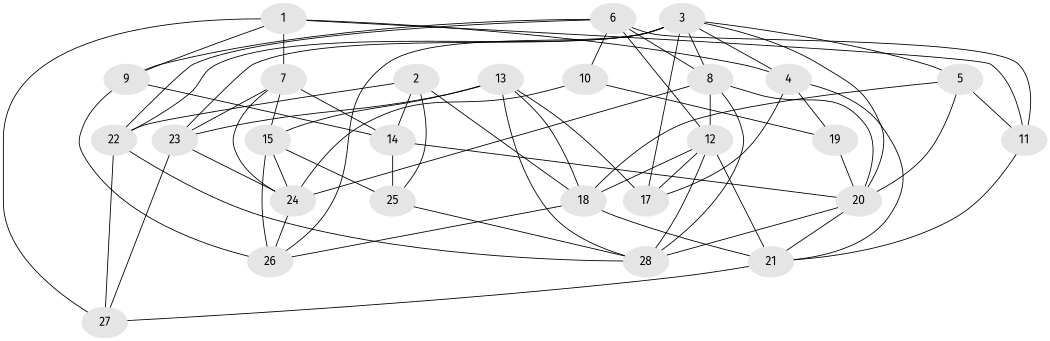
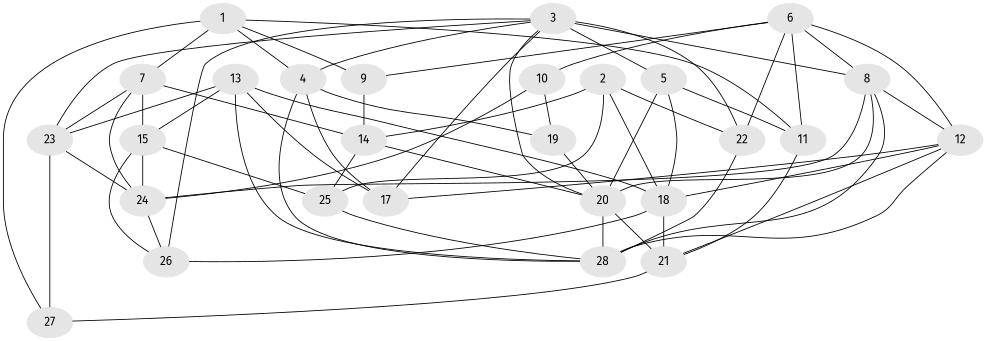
  graph {
    fontname="Fira Sans"
    node [color=gray90 fontname="Fira Sans" style=filled]
    edge [fontname="Fira Sans" weight=1.0]
    1
    4
    7
    9
    11
    27
    17
    19
    21
    14
    23
    15
    24
    26
    2
    18
    22
    25
    20
    28
    3
    5
    8
    12
    6
    10
    13
    1 -- 4
    1 -- 7 [weight=2.0]
    1 -- 9
    1 -- 11
    1 -- 27
    4 -- 17 [weight=2.0]
    4 -- 19
-   4 -- 21
+   4 -- 28
    7 -- 14
    7 -- 23
    7 -- 15
    7 -- 24
    9 -- 14 [weight=2.0]
-   9 -- 26 [weight=2.0]
    11 -- 21
    19 -- 20
    21 -- 27
    14 -- 25
    14 -- 20
    23 -- 27
    23 -- 24
    15 -- 24
    15 -- 26
    15 -- 25 [weight=2.0]
    24 -- 26
    2 -- 14
    2 -- 18
    2 -- 22
    2 -- 25
    18 -- 21
    18 -- 26
-   22 -- 27
    22 -- 28
    25 -- 28
    20 -- 21
    20 -- 28
    3 -- 4
    3 -- 17
    3 -- 23
    3 -- 26
    3 -- 22 [weight=2.0]
    3 -- 20
    3 -- 5 [weight=2.0]
    3 -- 8
    5 -- 11
    5 -- 18
    5 -- 20 [weight=2.0]
    8 -- 24
    8 -- 20
    8 -- 28
    8 -- 12
    12 -- 17
    12 -- 21
    12 -- 18
    12 -- 28
    6 -- 9
    6 -- 11
    6 -- 22
    6 -- 8
    6 -- 12
    6 -- 10
    10 -- 19 [weight=2.0]
    10 -- 24
    13 -- 17
    13 -- 23 [weight=2.0]
    13 -- 15
    13 -- 18
    13 -- 28
  }
